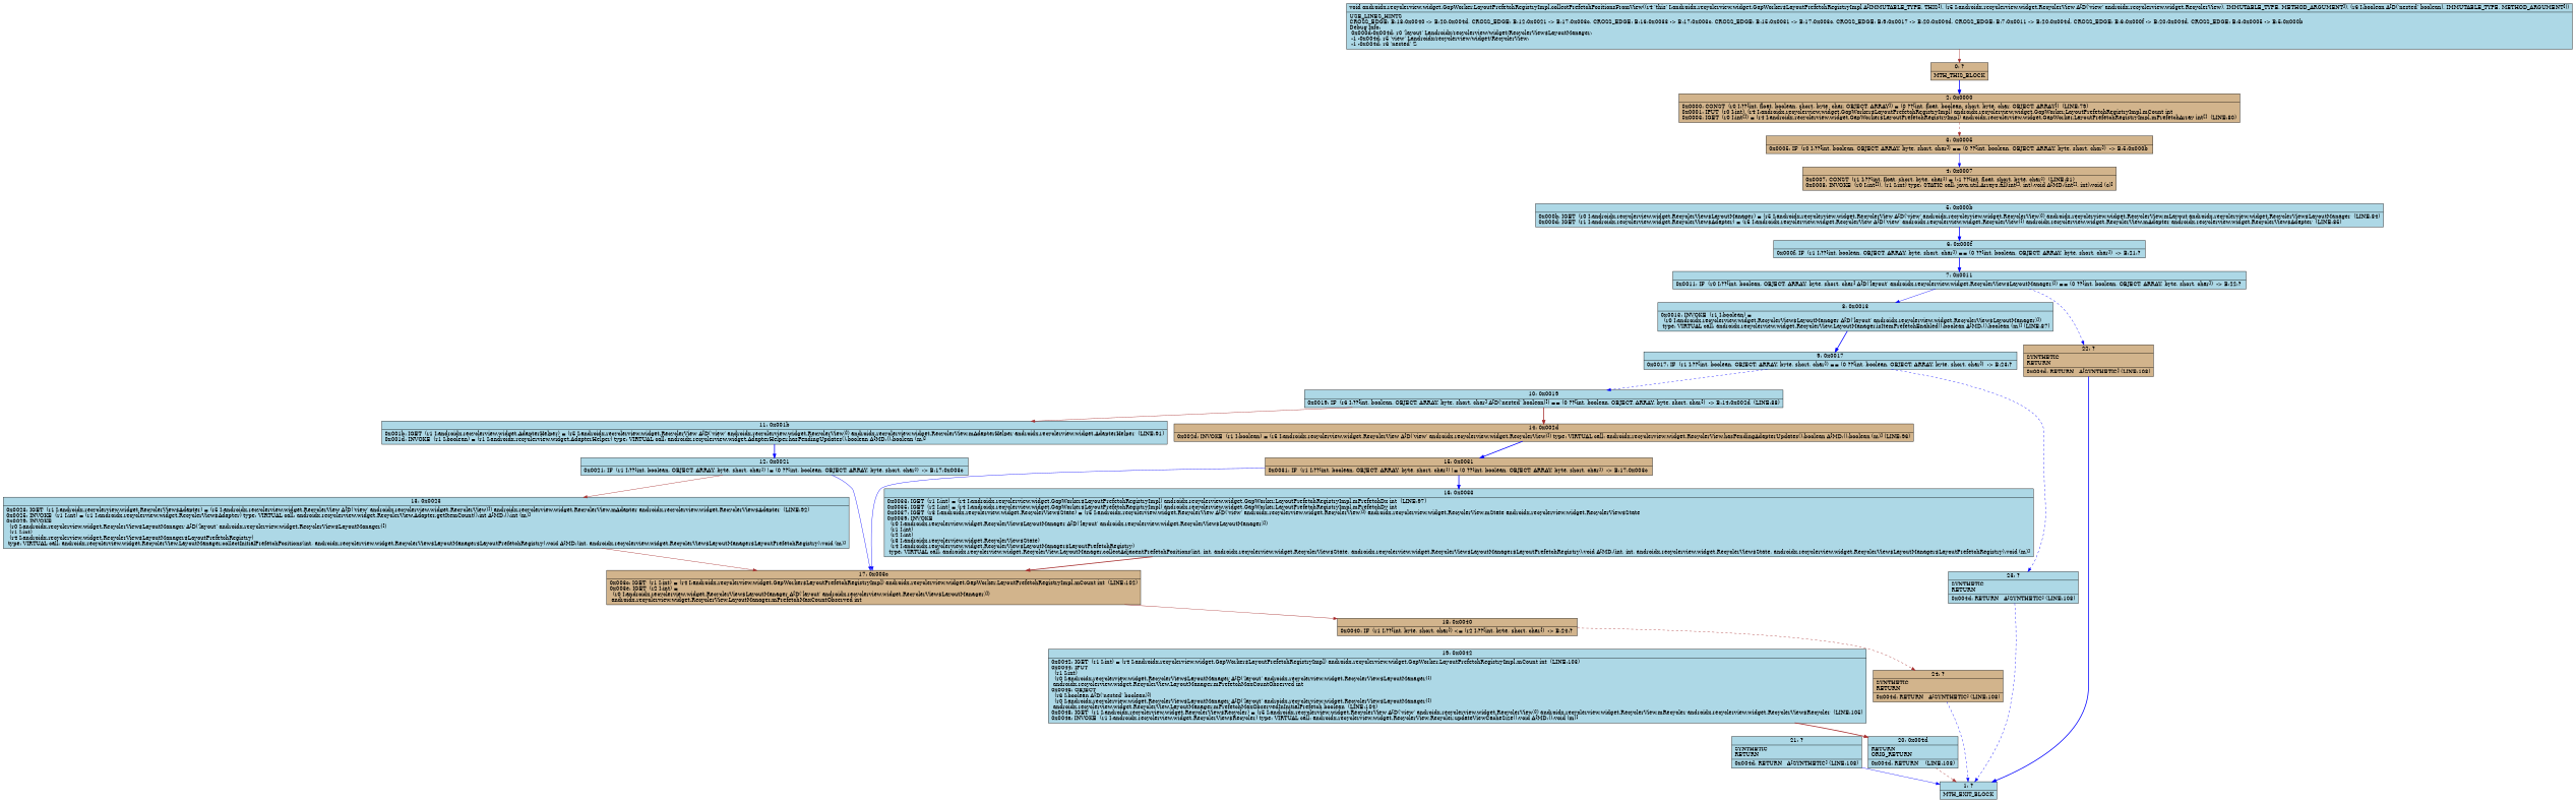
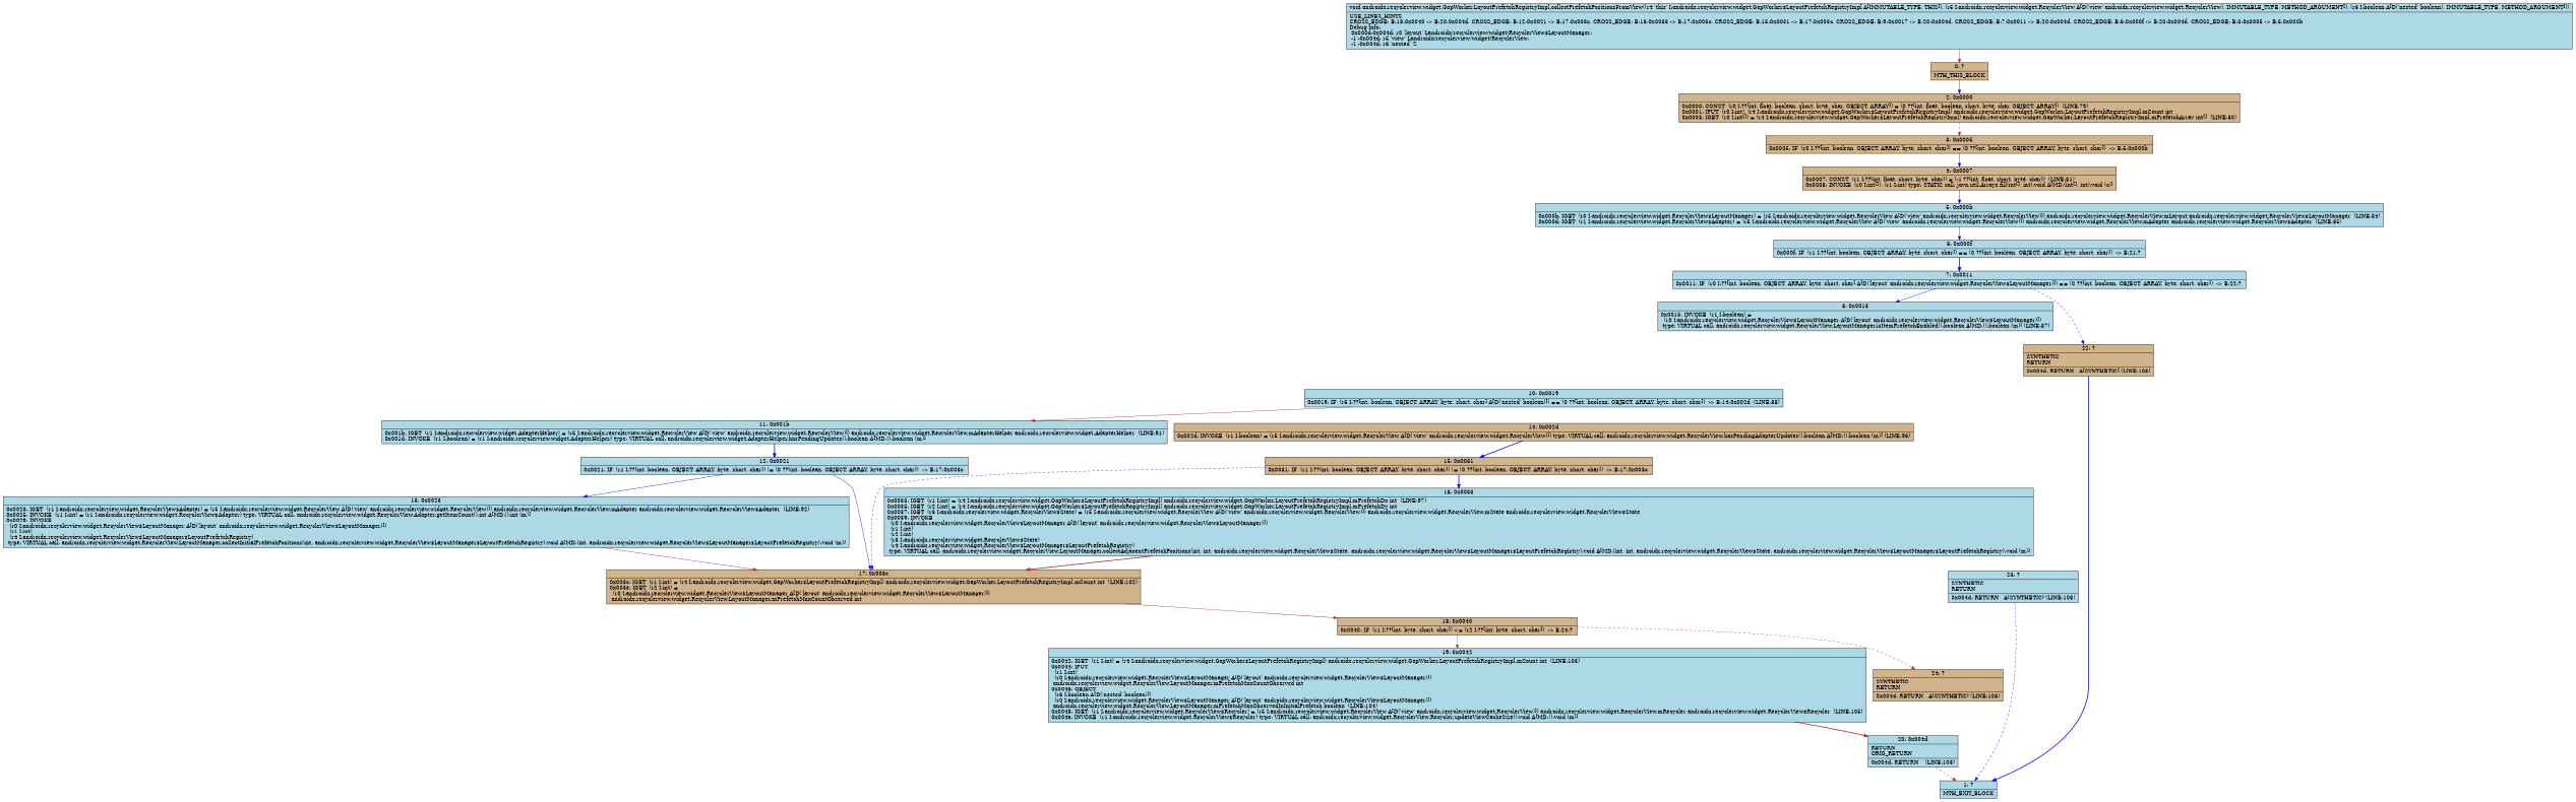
  digraph {
    node [fillcolor=lightblue shape=record style=filled]
    edge [color=blue style=solid]
    n1 [fillcolor=tan label="{0\:\ ?|MTH_THIS_BLOCK\l}"]
    n2 [fillcolor=tan label="{2\:\ 0x0000|0x0000: CONST  (r0 I:??[int, float, boolean, short, byte, char, OBJECT, ARRAY]) = (0 ??[int, float, boolean, short, byte, char, OBJECT, ARRAY])  (LINE:79)\l0x0001: IPUT  (r0 I:int), (r4 I:androidx.recyclerview.widget.GapWorker$LayoutPrefetchRegistryImpl) androidx.recyclerview.widget.GapWorker.LayoutPrefetchRegistryImpl.mCount int \l0x0003: IGET  (r0 I:int[]) = (r4 I:androidx.recyclerview.widget.GapWorker$LayoutPrefetchRegistryImpl) androidx.recyclerview.widget.GapWorker.LayoutPrefetchRegistryImpl.mPrefetchArray int[]  (LINE:80)\l}"]
    n3 [fillcolor=tan label="{3\:\ 0x0005|0x0005: IF  (r0 I:??[int, boolean, OBJECT, ARRAY, byte, short, char]) == (0 ??[int, boolean, OBJECT, ARRAY, byte, short, char])  \-\> B:5:0x000b \l}"]
    n4 [fillcolor=tan label="{4\:\ 0x0007|0x0007: CONST  (r1 I:??[int, float, short, byte, char]) = (\-1 ??[int, float, short, byte, char])  (LINE:81)\l0x0008: INVOKE  (r0 I:int[]), (r1 I:int) type: STATIC call: java.util.Arrays.fill(int[], int):void A[MD:(int[], int):void (c)]\l}"]
    n5 [label="{5\:\ 0x000b|0x000b: IGET  (r0 I:androidx.recyclerview.widget.RecyclerView$LayoutManager) = (r5 I:androidx.recyclerview.widget.RecyclerView A[D('view' androidx.recyclerview.widget.RecyclerView)]) androidx.recyclerview.widget.RecyclerView.mLayout androidx.recyclerview.widget.RecyclerView$LayoutManager  (LINE:84)\l0x000d: IGET  (r1 I:androidx.recyclerview.widget.RecyclerView$Adapter) = (r5 I:androidx.recyclerview.widget.RecyclerView A[D('view' androidx.recyclerview.widget.RecyclerView)]) androidx.recyclerview.widget.RecyclerView.mAdapter androidx.recyclerview.widget.RecyclerView$Adapter  (LINE:85)\l}"]
    n6 [label="{6\:\ 0x000f|0x000f: IF  (r1 I:??[int, boolean, OBJECT, ARRAY, byte, short, char]) == (0 ??[int, boolean, OBJECT, ARRAY, byte, short, char])  \-\> B:21:? \l}"]
    n7 [label="{7\:\ 0x0011|0x0011: IF  (r0 I:??[int, boolean, OBJECT, ARRAY, byte, short, char] A[D('layout' androidx.recyclerview.widget.RecyclerView$LayoutManager)]) == (0 ??[int, boolean, OBJECT, ARRAY, byte, short, char])  \-\> B:22:? \l}"]
    n8 [label="{8\:\ 0x0013|0x0013: INVOKE  (r1 I:boolean) = \l  (r0 I:androidx.recyclerview.widget.RecyclerView$LayoutManager A[D('layout' androidx.recyclerview.widget.RecyclerView$LayoutManager)])\l type: VIRTUAL call: androidx.recyclerview.widget.RecyclerView.LayoutManager.isItemPrefetchEnabled():boolean A[MD:():boolean (m)] (LINE:87)\l}"]
    n9 [fillcolor=tan label="{22\:\ ?|SYNTHETIC\lRETURN\l|0x004d: RETURN   A[SYNTHETIC] (LINE:108)\l}"]
-   n10 [label="{21\:\ ?|SYNTHETIC\lRETURN\l|0x004d: RETURN   A[SYNTHETIC] (LINE:108)\l}"]
    n11 [label="{1\:\ ?|MTH_EXIT_BLOCK\l}"]
-   n12 [label="{9\:\ 0x0017|0x0017: IF  (r1 I:??[int, boolean, OBJECT, ARRAY, byte, short, char]) == (0 ??[int, boolean, OBJECT, ARRAY, byte, short, char])  \-\> B:23:? \l}"]
    n13 [label="{10\:\ 0x0019|0x0019: IF  (r6 I:??[int, boolean, OBJECT, ARRAY, byte, short, char] A[D('nested' boolean)]) == (0 ??[int, boolean, OBJECT, ARRAY, byte, short, char])  \-\> B:14:0x002d  (LINE:88)\l}"]
    n14 [label="{23\:\ ?|SYNTHETIC\lRETURN\l|0x004d: RETURN   A[SYNTHETIC] (LINE:108)\l}"]
    n15 [label="{11\:\ 0x001b|0x001b: IGET  (r1 I:androidx.recyclerview.widget.AdapterHelper) = (r5 I:androidx.recyclerview.widget.RecyclerView A[D('view' androidx.recyclerview.widget.RecyclerView)]) androidx.recyclerview.widget.RecyclerView.mAdapterHelper androidx.recyclerview.widget.AdapterHelper  (LINE:91)\l0x001d: INVOKE  (r1 I:boolean) = (r1 I:androidx.recyclerview.widget.AdapterHelper) type: VIRTUAL call: androidx.recyclerview.widget.AdapterHelper.hasPendingUpdates():boolean A[MD:():boolean (m)]\l}"]
    n16 [fillcolor=tan label="{14\:\ 0x002d|0x002d: INVOKE  (r1 I:boolean) = (r5 I:androidx.recyclerview.widget.RecyclerView A[D('view' androidx.recyclerview.widget.RecyclerView)]) type: VIRTUAL call: androidx.recyclerview.widget.RecyclerView.hasPendingAdapterUpdates():boolean A[MD:():boolean (m)] (LINE:96)\l}"]
    n17 [label="{12\:\ 0x0021|0x0021: IF  (r1 I:??[int, boolean, OBJECT, ARRAY, byte, short, char]) != (0 ??[int, boolean, OBJECT, ARRAY, byte, short, char])  \-\> B:17:0x003c \l}"]
    n18 [fillcolor=tan label="{15\:\ 0x0031|0x0031: IF  (r1 I:??[int, boolean, OBJECT, ARRAY, byte, short, char]) != (0 ??[int, boolean, OBJECT, ARRAY, byte, short, char])  \-\> B:17:0x003c \l}"]
    n19 [label="{13\:\ 0x0023|0x0023: IGET  (r1 I:androidx.recyclerview.widget.RecyclerView$Adapter) = (r5 I:androidx.recyclerview.widget.RecyclerView A[D('view' androidx.recyclerview.widget.RecyclerView)]) androidx.recyclerview.widget.RecyclerView.mAdapter androidx.recyclerview.widget.RecyclerView$Adapter  (LINE:92)\l0x0025: INVOKE  (r1 I:int) = (r1 I:androidx.recyclerview.widget.RecyclerView$Adapter) type: VIRTUAL call: androidx.recyclerview.widget.RecyclerView.Adapter.getItemCount():int A[MD:():int (m)]\l0x0029: INVOKE  \l  (r0 I:androidx.recyclerview.widget.RecyclerView$LayoutManager A[D('layout' androidx.recyclerview.widget.RecyclerView$LayoutManager)])\l  (r1 I:int)\l  (r4 I:androidx.recyclerview.widget.RecyclerView$LayoutManager$LayoutPrefetchRegistry)\l type: VIRTUAL call: androidx.recyclerview.widget.RecyclerView.LayoutManager.collectInitialPrefetchPositions(int, androidx.recyclerview.widget.RecyclerView$LayoutManager$LayoutPrefetchRegistry):void A[MD:(int, androidx.recyclerview.widget.RecyclerView$LayoutManager$LayoutPrefetchRegistry):void (m)]\l}"]
    n20 [fillcolor=tan label="{17\:\ 0x003c|0x003c: IGET  (r1 I:int) = (r4 I:androidx.recyclerview.widget.GapWorker$LayoutPrefetchRegistryImpl) androidx.recyclerview.widget.GapWorker.LayoutPrefetchRegistryImpl.mCount int  (LINE:102)\l0x003e: IGET  (r2 I:int) = \l  (r0 I:androidx.recyclerview.widget.RecyclerView$LayoutManager A[D('layout' androidx.recyclerview.widget.RecyclerView$LayoutManager)])\l androidx.recyclerview.widget.RecyclerView.LayoutManager.mPrefetchMaxCountObserved int \l}"]
    n21 [fillcolor=tan label="{18\:\ 0x0040|0x0040: IF  (r1 I:??[int, byte, short, char]) \<= (r2 I:??[int, byte, short, char])  \-\> B:24:? \l}"]
    n22 [label="{19\:\ 0x0042|0x0042: IGET  (r1 I:int) = (r4 I:androidx.recyclerview.widget.GapWorker$LayoutPrefetchRegistryImpl) androidx.recyclerview.widget.GapWorker.LayoutPrefetchRegistryImpl.mCount int  (LINE:103)\l0x0044: IPUT  \l  (r1 I:int)\l  (r0 I:androidx.recyclerview.widget.RecyclerView$LayoutManager A[D('layout' androidx.recyclerview.widget.RecyclerView$LayoutManager)])\l androidx.recyclerview.widget.RecyclerView.LayoutManager.mPrefetchMaxCountObserved int \l0x0046: OBJECT  \l  (r6 I:boolean A[D('nested' boolean)])\l  (r0 I:androidx.recyclerview.widget.RecyclerView$LayoutManager A[D('layout' androidx.recyclerview.widget.RecyclerView$LayoutManager)])\l androidx.recyclerview.widget.RecyclerView.LayoutManager.mPrefetchMaxObservedInInitialPrefetch boolean  (LINE:104)\l0x0048: IGET  (r1 I:androidx.recyclerview.widget.RecyclerView$Recycler) = (r5 I:androidx.recyclerview.widget.RecyclerView A[D('view' androidx.recyclerview.widget.RecyclerView)]) androidx.recyclerview.widget.RecyclerView.mRecycler androidx.recyclerview.widget.RecyclerView$Recycler  (LINE:105)\l0x004a: INVOKE  (r1 I:androidx.recyclerview.widget.RecyclerView$Recycler) type: VIRTUAL call: androidx.recyclerview.widget.RecyclerView.Recycler.updateViewCacheSize():void A[MD:():void (m)]\l}"]
    n23 [fillcolor=tan label="{24\:\ ?|SYNTHETIC\lRETURN\l|0x004d: RETURN   A[SYNTHETIC] (LINE:108)\l}"]
    n24 [label="{20\:\ 0x004d|RETURN\lORIG_RETURN\l|0x004d: RETURN    (LINE:108)\l}"]
    n25 [label="{16\:\ 0x0033|0x0033: IGET  (r1 I:int) = (r4 I:androidx.recyclerview.widget.GapWorker$LayoutPrefetchRegistryImpl) androidx.recyclerview.widget.GapWorker.LayoutPrefetchRegistryImpl.mPrefetchDx int  (LINE:97)\l0x0035: IGET  (r2 I:int) = (r4 I:androidx.recyclerview.widget.GapWorker$LayoutPrefetchRegistryImpl) androidx.recyclerview.widget.GapWorker.LayoutPrefetchRegistryImpl.mPrefetchDy int \l0x0037: IGET  (r3 I:androidx.recyclerview.widget.RecyclerView$State) = (r5 I:androidx.recyclerview.widget.RecyclerView A[D('view' androidx.recyclerview.widget.RecyclerView)]) androidx.recyclerview.widget.RecyclerView.mState androidx.recyclerview.widget.RecyclerView$State \l0x0039: INVOKE  \l  (r0 I:androidx.recyclerview.widget.RecyclerView$LayoutManager A[D('layout' androidx.recyclerview.widget.RecyclerView$LayoutManager)])\l  (r1 I:int)\l  (r2 I:int)\l  (r3 I:androidx.recyclerview.widget.RecyclerView$State)\l  (r4 I:androidx.recyclerview.widget.RecyclerView$LayoutManager$LayoutPrefetchRegistry)\l type: VIRTUAL call: androidx.recyclerview.widget.RecyclerView.LayoutManager.collectAdjacentPrefetchPositions(int, int, androidx.recyclerview.widget.RecyclerView$State, androidx.recyclerview.widget.RecyclerView$LayoutManager$LayoutPrefetchRegistry):void A[MD:(int, int, androidx.recyclerview.widget.RecyclerView$State, androidx.recyclerview.widget.RecyclerView$LayoutManager$LayoutPrefetchRegistry):void (m)]\l}"]
    n26 [label="{void androidx.recyclerview.widget.GapWorker.LayoutPrefetchRegistryImpl.collectPrefetchPositionsFromView((r4 'this' I:androidx.recyclerview.widget.GapWorker$LayoutPrefetchRegistryImpl A[IMMUTABLE_TYPE, THIS]), (r5 I:androidx.recyclerview.widget.RecyclerView A[D('view' androidx.recyclerview.widget.RecyclerView), IMMUTABLE_TYPE, METHOD_ARGUMENT]), (r6 I:boolean A[D('nested' boolean), IMMUTABLE_TYPE, METHOD_ARGUMENT]))  | USE_LINES_HINTS\lCROSS_EDGE: B:18:0x0040 \-\> B:20:0x004d, CROSS_EDGE: B:12:0x0021 \-\> B:17:0x003c, CROSS_EDGE: B:16:0x0033 \-\> B:17:0x003c, CROSS_EDGE: B:15:0x0031 \-\> B:17:0x003c, CROSS_EDGE: B:9:0x0017 \-\> B:20:0x004d, CROSS_EDGE: B:7:0x0011 \-\> B:20:0x004d, CROSS_EDGE: B:6:0x000f \-\> B:20:0x004d, CROSS_EDGE: B:3:0x0005 \-\> B:5:0x000b\lDebug Info:\l  0x000d\-0x004d: r0 'layout' Landroidx\/recyclerview\/widget\/RecyclerView$LayoutManager;\l  \-1 \-0x004d: r5 'view' Landroidx\/recyclerview\/widget\/RecyclerView;\l  \-1 \-0x004d: r6 'nested' Z\l}"]
-   n1 -> n2 [style=bold]
+   n1 -> n2
    n2 -> n3 [color=brown style=dashed]
    n3 -> n4
-   n5 -> n6 [style=bold]
+   n4 -> n5
+   n5 -> n6
    n6 -> n7 [style=bold]
    n7 -> n8
    n7 -> n9 [style=dashed]
-   n8 -> n12 [style=bold]
    n9 -> n11 [style=bold]
-   n10 -> n11
-   n12 -> n13 [style=dashed]
-   n12 -> n14 [style=dashed]
    n13 -> n15 [color=brown]
-   n13 -> n16 [color=brown style=bold]
    n14 -> n11 [style=dashed]
    n15 -> n17 [style=bold]
    n16 -> n18 [style=bold]
-   n17 -> n19 [color=brown]
+   n17 -> n19
    n17 -> n20
-   n18 -> n20
+   n18 -> n20 [style=dashed]
    n18 -> n25 [style=bold]
    n19 -> n20 [color=brown]
    n20 -> n21 [color=brown]
+   n21 -> n22 [color=brown]
    n21 -> n23 [color=brown style=dashed]
    n22 -> n24 [color=brown style=bold]
-   n23 -> n11 [style=dashed]
    n24 -> n11 [color=brown style=dashed]
    n25 -> n20 [color=brown style=bold]
    n26 -> n1 [color=brown]
  }
